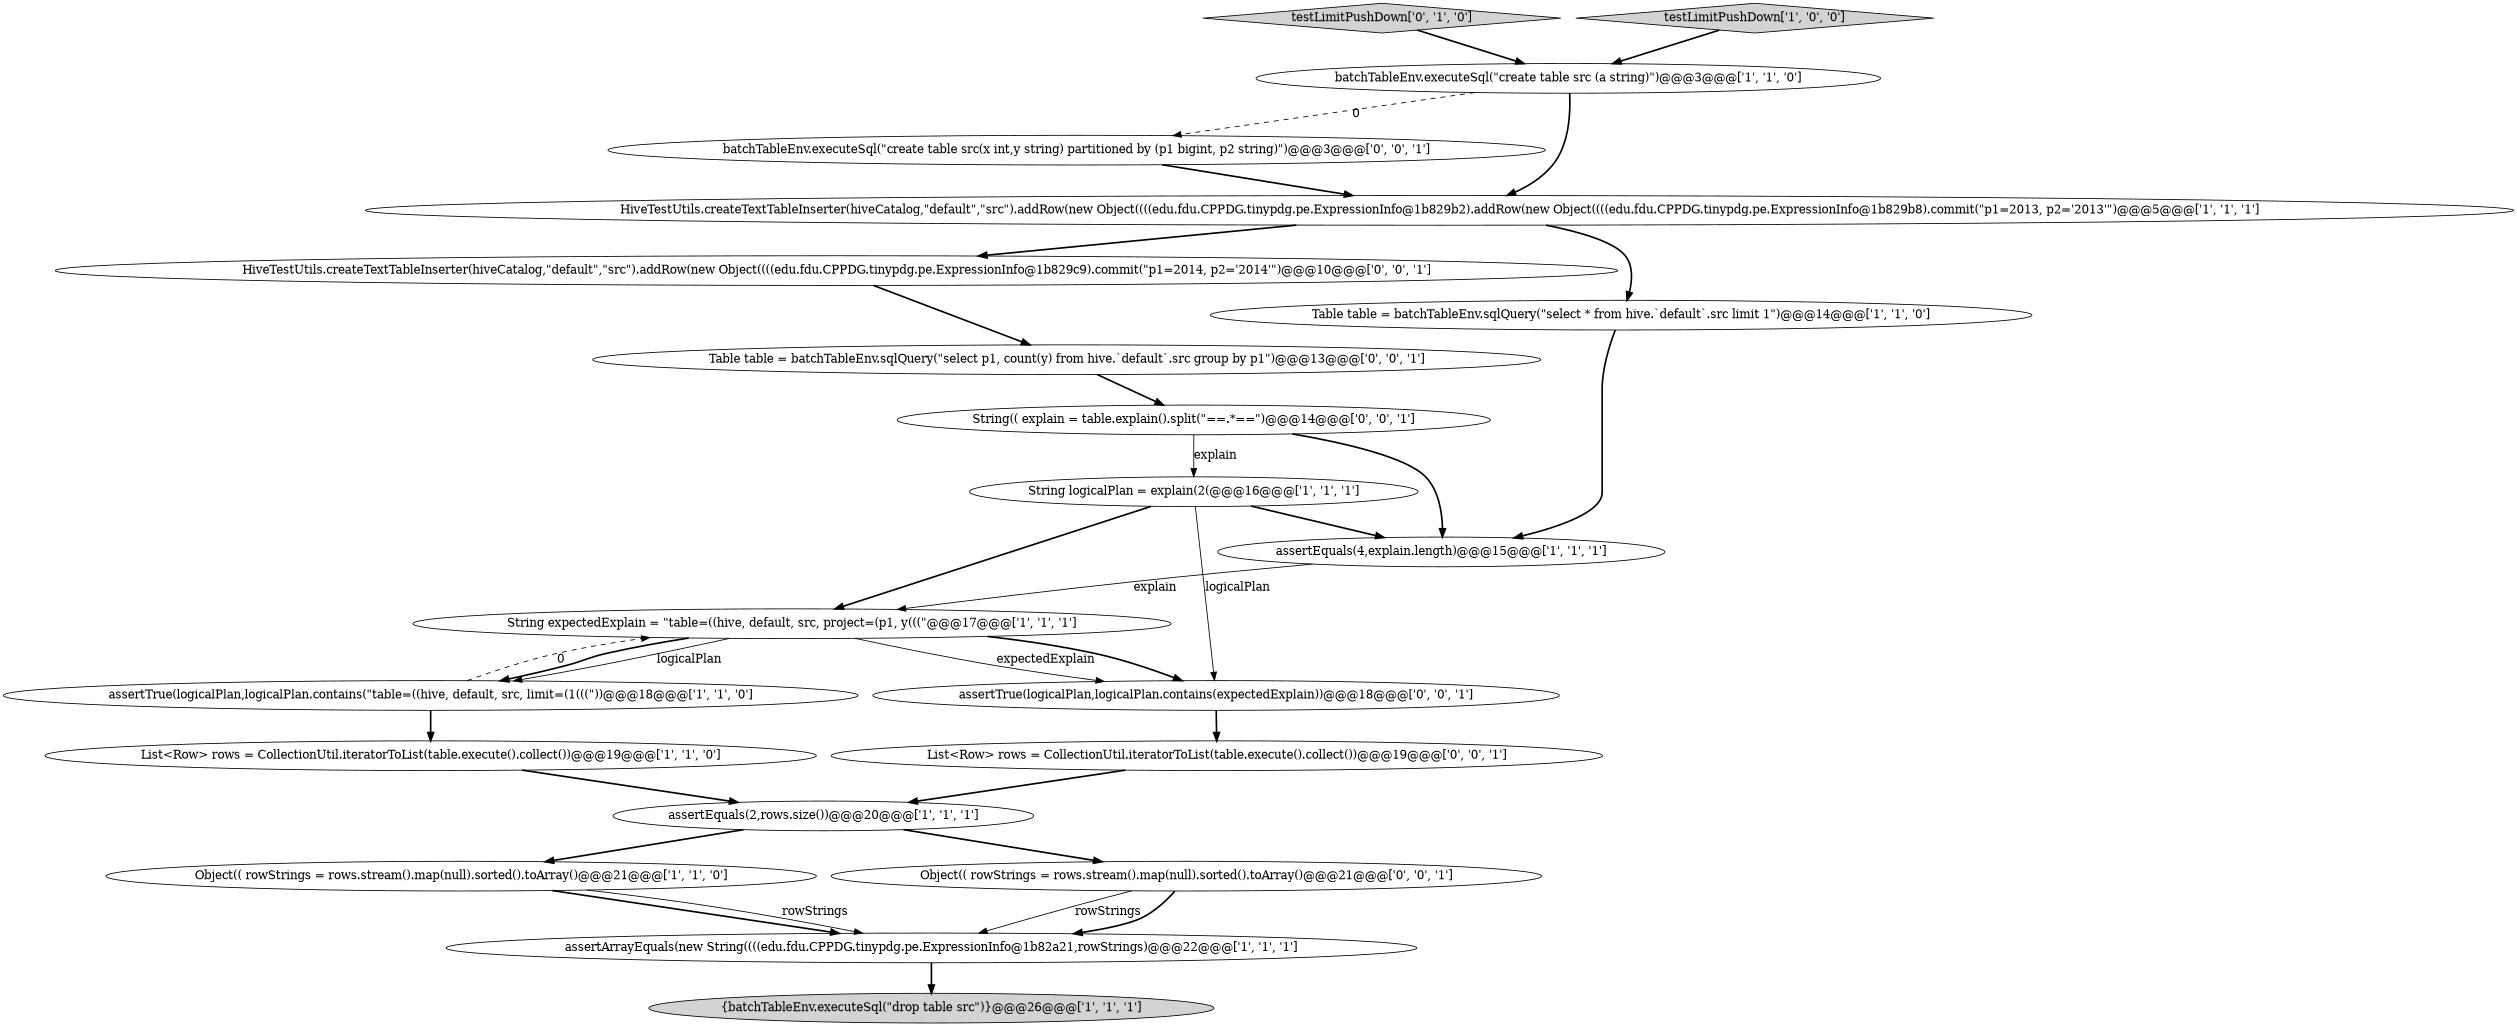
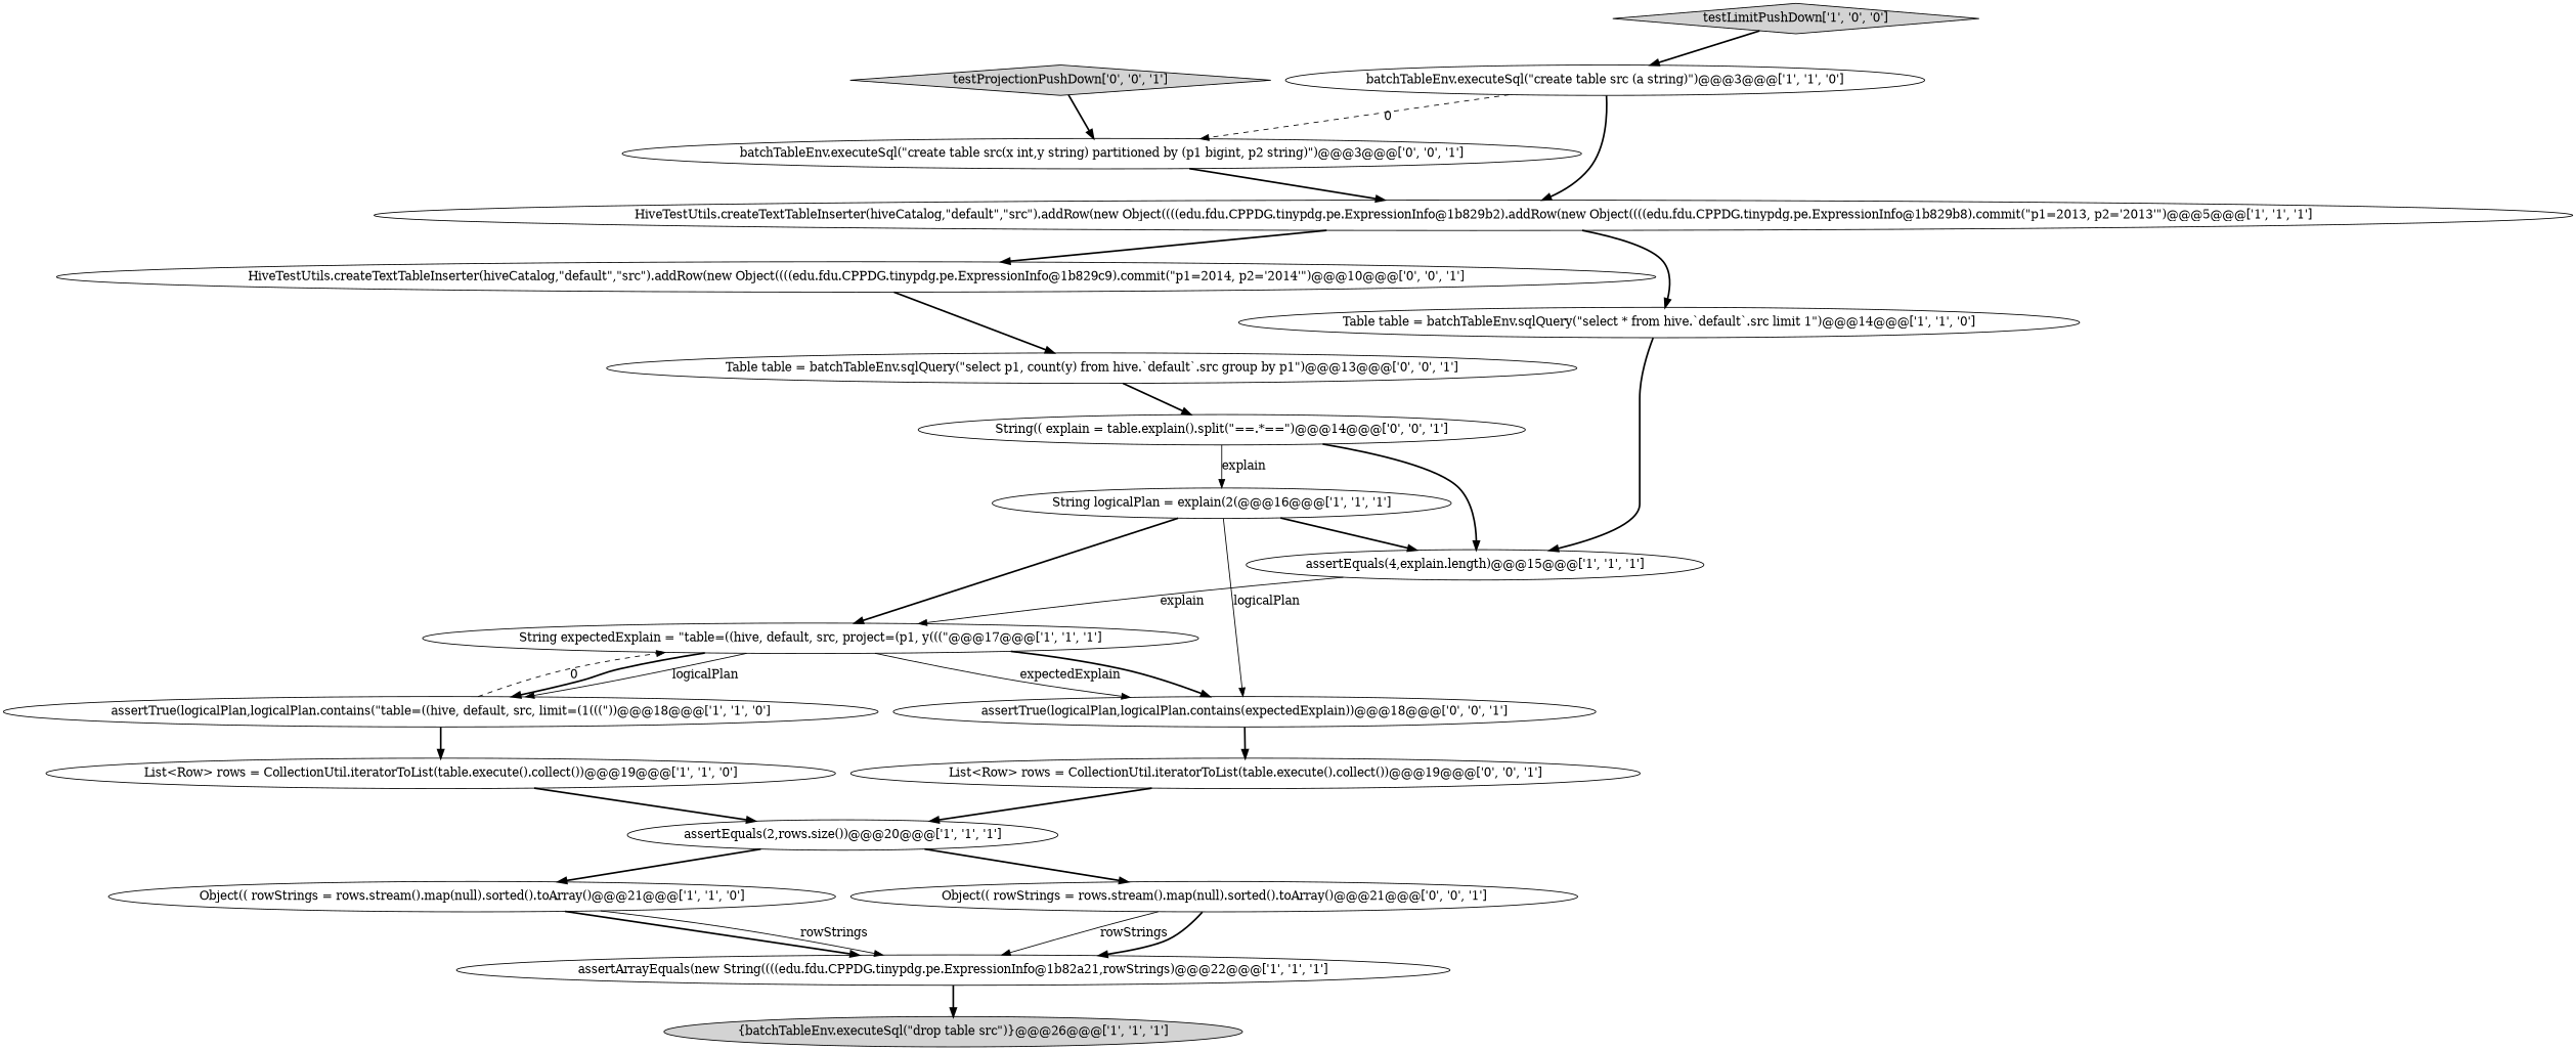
  digraph {
    node [fillcolor=white shape=ellipse style=filled]
    edge [style=bold]
    n1 [label="Table table = batchTableEnv.sqlQuery(\"select p1, count(y) from hive.`default`.src group by p1\")@@@13@@@['0', '0', '1']"]
    n2 [label="String(( explain = table.explain().split(\"==.*==\")@@@14@@@['0', '0', '1']"]
    n3 [label="String logicalPlan = explain(2(@@@16@@@['1', '1', '1']"]
    n4 [label="assertEquals(4,explain.length)@@@15@@@['1', '1', '1']"]
    n5 [label="batchTableEnv.executeSql(\"create table src(x int,y string) partitioned by (p1 bigint, p2 string)\")@@@3@@@['0', '0', '1']"]
    n6 [label="HiveTestUtils.createTextTableInserter(hiveCatalog,\"default\",\"src\").addRow(new Object((((edu.fdu.CPPDG.tinypdg.pe.ExpressionInfo@1b829b2).addRow(new Object((((edu.fdu.CPPDG.tinypdg.pe.ExpressionInfo@1b829b8).commit(\"p1=2013, p2='2013'\")@@@5@@@['1', '1', '1']"]
    n7 [label="HiveTestUtils.createTextTableInserter(hiveCatalog,\"default\",\"src\").addRow(new Object((((edu.fdu.CPPDG.tinypdg.pe.ExpressionInfo@1b829c9).commit(\"p1=2014, p2='2014'\")@@@10@@@['0', '0', '1']"]
    n8 [label="Table table = batchTableEnv.sqlQuery(\"select * from hive.`default`.src limit 1\")@@@14@@@['1', '1', '0']"]
-   n9 [fillcolor=lightgray label="testLimitPushDown['0', '1', '0']" shape=diamond]
    n10 [label="batchTableEnv.executeSql(\"create table src (a string)\")@@@3@@@['1', '1', '0']"]
    n11 [label="assertTrue(logicalPlan,logicalPlan.contains(\"table=((hive, default, src, limit=(1(((\"))@@@18@@@['1', '1', '0']"]
    n12 [label="String expectedExplain = \"table=((hive, default, src, project=(p1, y(((\"@@@17@@@['1', '1', '1']"]
    n13 [label="List<Row> rows = CollectionUtil.iteratorToList(table.execute().collect())@@@19@@@['1', '1', '0']"]
    n14 [label="assertTrue(logicalPlan,logicalPlan.contains(expectedExplain))@@@18@@@['0', '0', '1']"]
    n15 [label="assertEquals(2,rows.size())@@@20@@@['1', '1', '1']"]
    n16 [label="assertArrayEquals(new String((((edu.fdu.CPPDG.tinypdg.pe.ExpressionInfo@1b82a21,rowStrings)@@@22@@@['1', '1', '1']"]
    n17 [fillcolor=lightgray label="{batchTableEnv.executeSql(\"drop table src\")}@@@26@@@['1', '1', '1']"]
    n18 [fillcolor=lightgray label="testLimitPushDown['1', '0', '0']" shape=diamond]
    n19 [label="Object(( rowStrings = rows.stream().map(null).sorted().toArray()@@@21@@@['1', '1', '0']"]
    n20 [label="List<Row> rows = CollectionUtil.iteratorToList(table.execute().collect())@@@19@@@['0', '0', '1']"]
    n21 [label="Object(( rowStrings = rows.stream().map(null).sorted().toArray()@@@21@@@['0', '0', '1']"]
+   n22 [fillcolor=lightgray label="testProjectionPushDown['0', '0', '1']" shape=diamond]
    n1 -> n2
    n2 -> n3 [label=explain style=solid]
    n2 -> n4
    n3 -> n4
    n3 -> n12
    n3 -> n14 [label=logicalPlan style=solid]
    n4 -> n12 [label=explain style=solid]
    n5 -> n6
    n6 -> n7
    n6 -> n8
    n7 -> n1
    n8 -> n4
-   n9 -> n10
    n10 -> n5 [label=0 style=dashed]
    n10 -> n6
    n11 -> n12 [label=0 style=dashed]
    n11 -> n13
    n12 -> n11
    n12 -> n11 [label=logicalPlan style=solid]
    n12 -> n14 [label=expectedExplain style=solid]
    n12 -> n14
    n13 -> n15
    n14 -> n20
    n15 -> n19
    n15 -> n21
    n16 -> n17
    n18 -> n10
    n19 -> n16
    n19 -> n16 [label=rowStrings style=solid]
    n20 -> n15
    n21 -> n16 [label=rowStrings style=solid]
    n21 -> n16
+   n22 -> n5
  }
